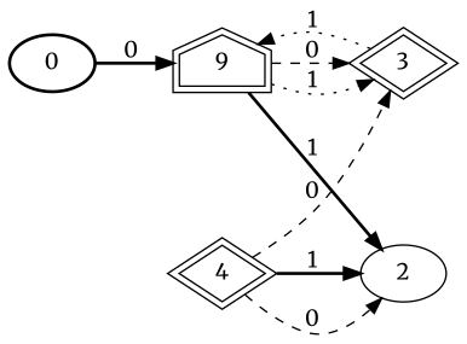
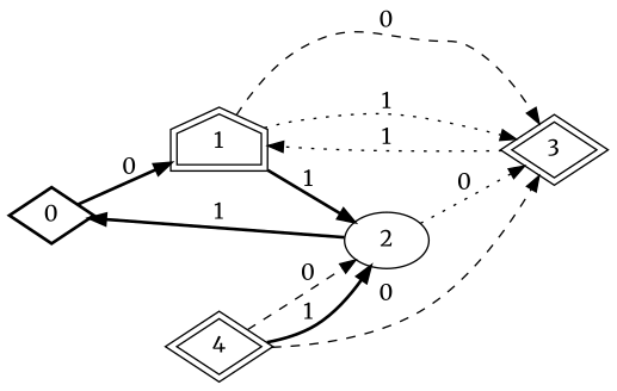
  digraph {
    fontname=Merriweather
    rankdir=LR
    node [fontname=Merriweather shape=ellipse peripheries=2]
    edge [fontname=Merriweather style=bold]
-   0 [style=bold peripheries=""]
-   1 [shape=house label=9]
+   0 [shape=diamond style=bold peripheries=""]
+   1 [shape=house]
    2 [peripheries=""]
    3 [shape=diamond]
    4 [shape=diamond]
    0 -> 1 [label=0]
    1 -> 2 [label=1]
    1 -> 3 [label=0 style=dashed]
    1 -> 3 [label=1 style=dotted]
+   2 -> 0 [label=1]
+   2 -> 3 [label=0 style=dotted]
    3 -> 1 [label=1 style=dotted]
    4 -> 2 [label=0 style=dashed]
    4 -> 2 [label=1]
    4 -> 3 [label=0 style=dashed]
  }
